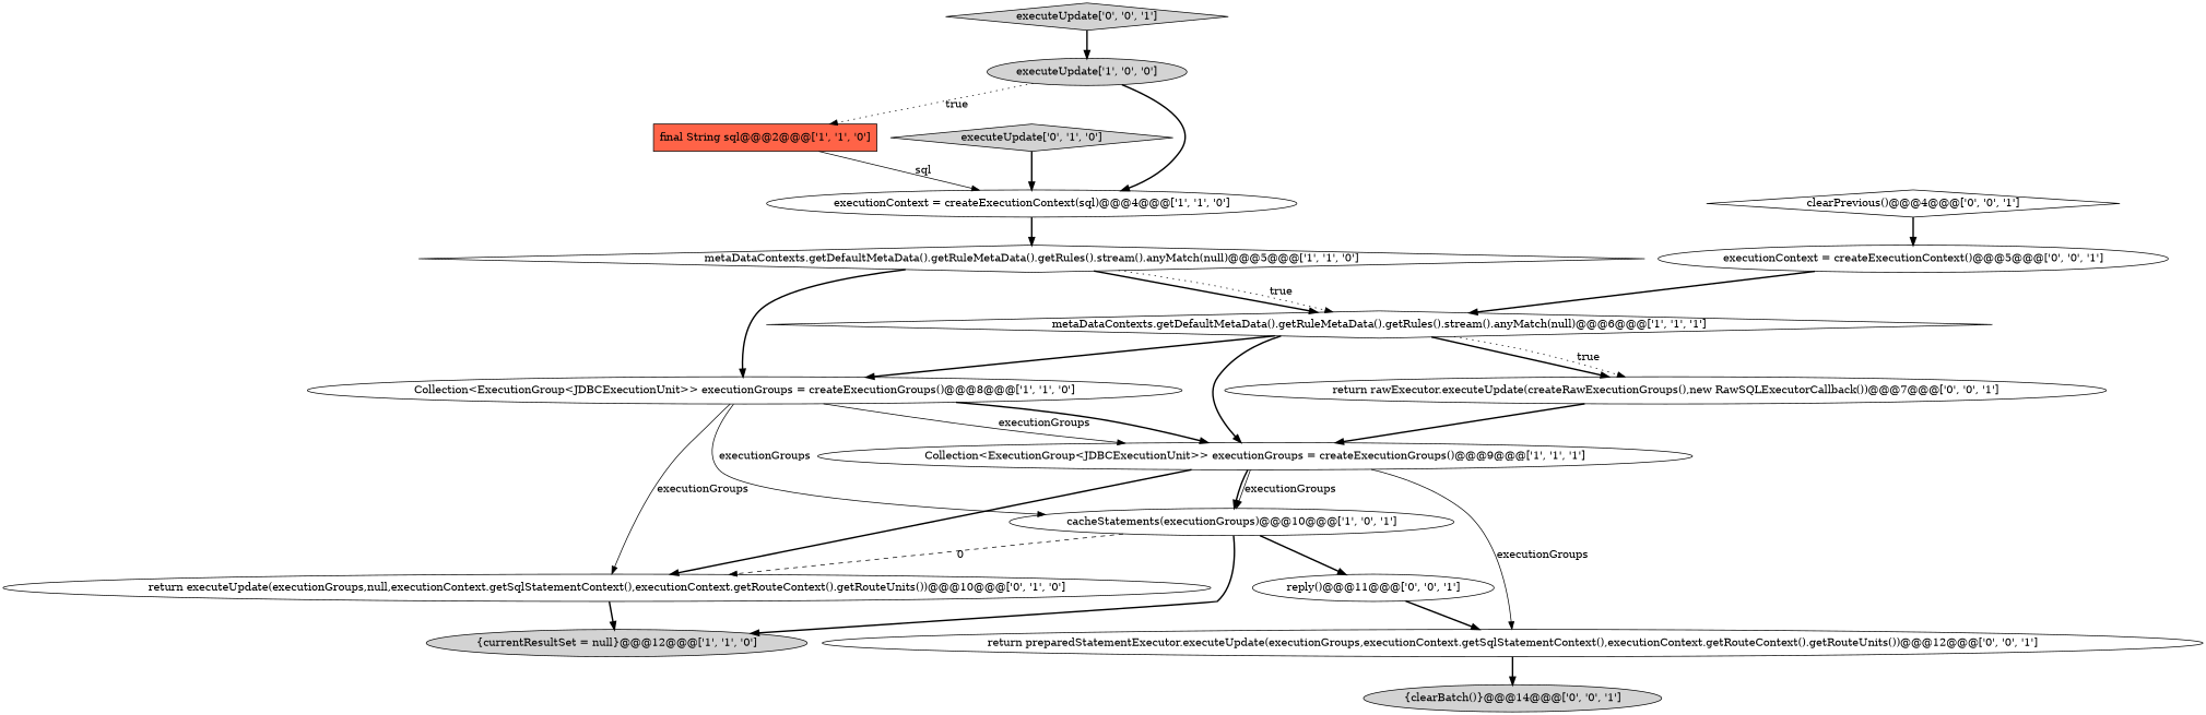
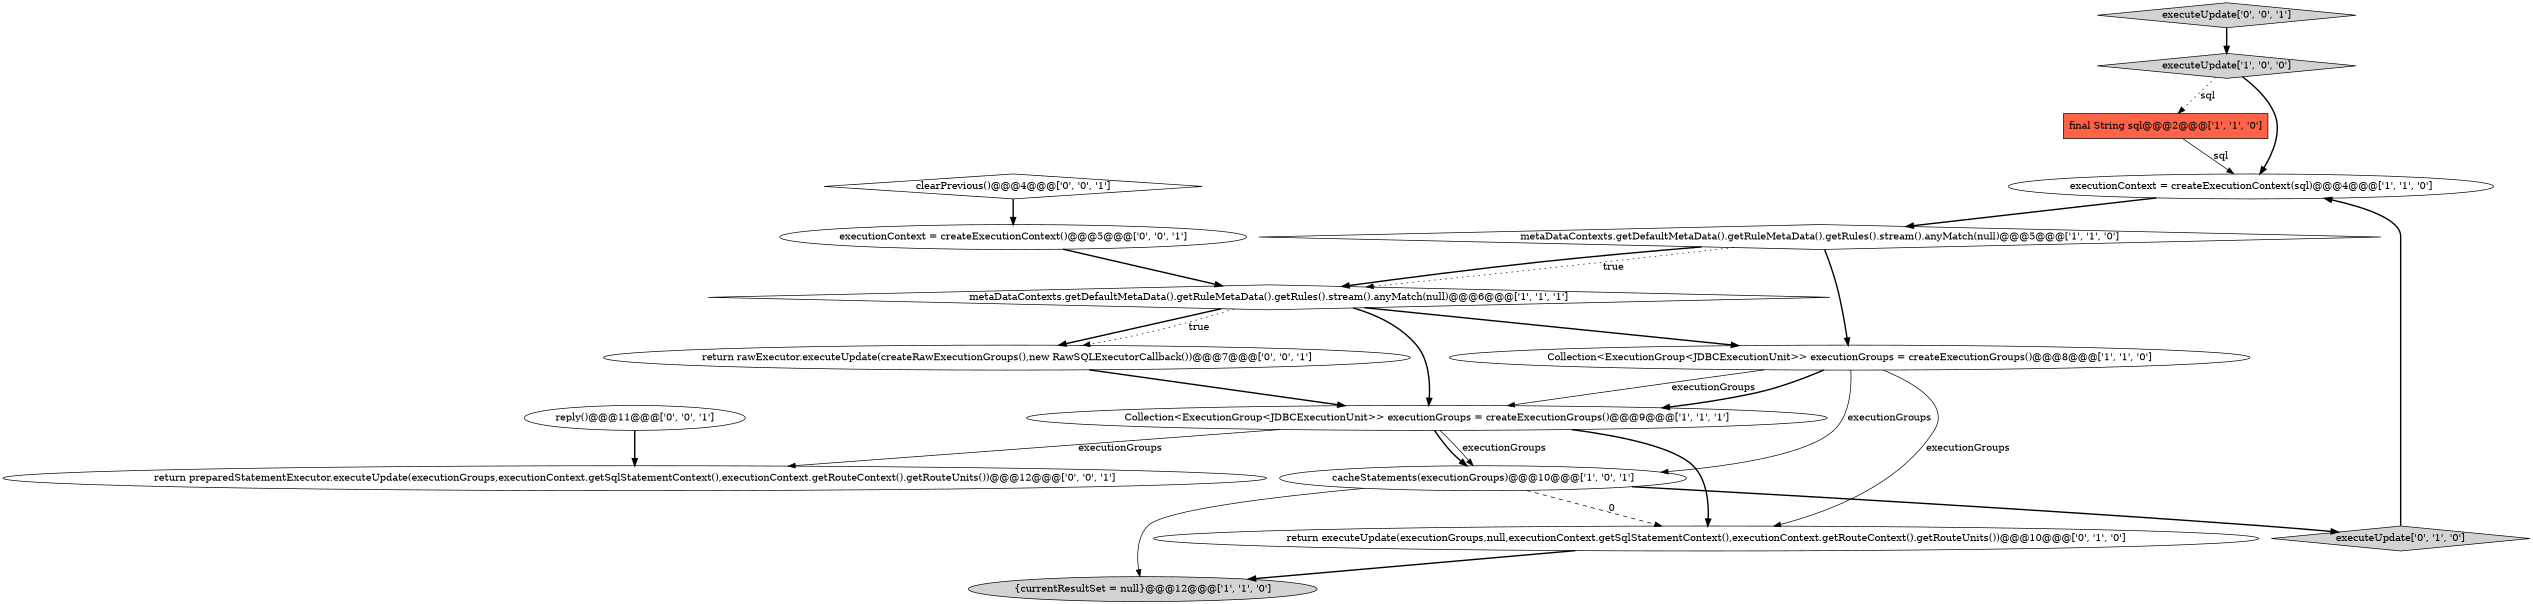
  digraph {
    node [fillcolor=white shape=ellipse style=filled]
    edge [style=bold]
    n1 [fillcolor=tomato label="final String sql@@@2@@@['1', '1', '0']" shape=box]
    n2 [label="executionContext = createExecutionContext(sql)@@@4@@@['1', '1', '0']"]
    n3 [label="metaDataContexts.getDefaultMetaData().getRuleMetaData().getRules().stream().anyMatch(null)@@@5@@@['1', '1', '0']" shape=diamond]
    n4 [fillcolor=lightgray label="{currentResultSet = null}@@@12@@@['1', '1', '0']"]
    n5 [label="cacheStatements(executionGroups)@@@10@@@['1', '0', '1']"]
    n6 [label="return executeUpdate(executionGroups,null,executionContext.getSqlStatementContext(),executionContext.getRouteContext().getRouteUnits())@@@10@@@['0', '1', '0']"]
    n7 [label="reply()@@@11@@@['0', '0', '1']"]
    n8 [label="return preparedStatementExecutor.executeUpdate(executionGroups,executionContext.getSqlStatementContext(),executionContext.getRouteContext().getRouteUnits())@@@12@@@['0', '0', '1']"]
    n9 [label="clearPrevious()@@@4@@@['0', '0', '1']" shape=diamond]
    n10 [label="executionContext = createExecutionContext()@@@5@@@['0', '0', '1']"]
    n11 [label="metaDataContexts.getDefaultMetaData().getRuleMetaData().getRules().stream().anyMatch(null)@@@6@@@['1', '1', '1']" shape=diamond]
    n12 [fillcolor=lightgray label="executeUpdate['0', '1', '0']" shape=diamond]
    n13 [label="return rawExecutor.executeUpdate(createRawExecutionGroups(),new RawSQLExecutorCallback())@@@7@@@['0', '0', '1']"]
    n14 [label="Collection<ExecutionGroup<JDBCExecutionUnit>> executionGroups = createExecutionGroups()@@@9@@@['1', '1', '1']"]
-   n15 [fillcolor=lightgray label="{clearBatch()}@@@14@@@['0', '0', '1']"]
    n16 [fillcolor=lightgray label="executeUpdate['0', '0', '1']" shape=diamond]
-   n17 [fillcolor=lightgray label="executeUpdate['1', '0', '0']"]
+   n17 [fillcolor=lightgray label="executeUpdate['1', '0', '0']" shape=diamond]
    n18 [label="Collection<ExecutionGroup<JDBCExecutionUnit>> executionGroups = createExecutionGroups()@@@8@@@['1', '1', '0']"]
    n1 -> n2 [label=sql style=solid]
    n2 -> n3
    n3 -> n11
    n3 -> n11 [label=true style=dotted]
    n3 -> n18
-   n5 -> n4
+   n5 -> n4 [style=solid]
    n5 -> n6 [label=0 style=dashed]
-   n5 -> n7
+   n5 -> n12
    n6 -> n4
    n7 -> n8
-   n8 -> n15
    n9 -> n10
    n10 -> n11
    n11 -> n13
    n11 -> n13 [label=true style=dotted]
    n11 -> n14
    n11 -> n18
    n12 -> n2
    n13 -> n14
    n14 -> n5
    n14 -> n5 [label=executionGroups style=solid]
    n14 -> n6
    n14 -> n8 [label=executionGroups style=solid]
    n16 -> n17
-   n17 -> n1 [label=true style=dotted]
+   n17 -> n1 [label=sql style=dotted]
    n17 -> n2
    n18 -> n5 [label=executionGroups style=solid]
    n18 -> n6 [label=executionGroups style=solid]
    n18 -> n14 [label=executionGroups style=solid]
    n18 -> n14
  }
